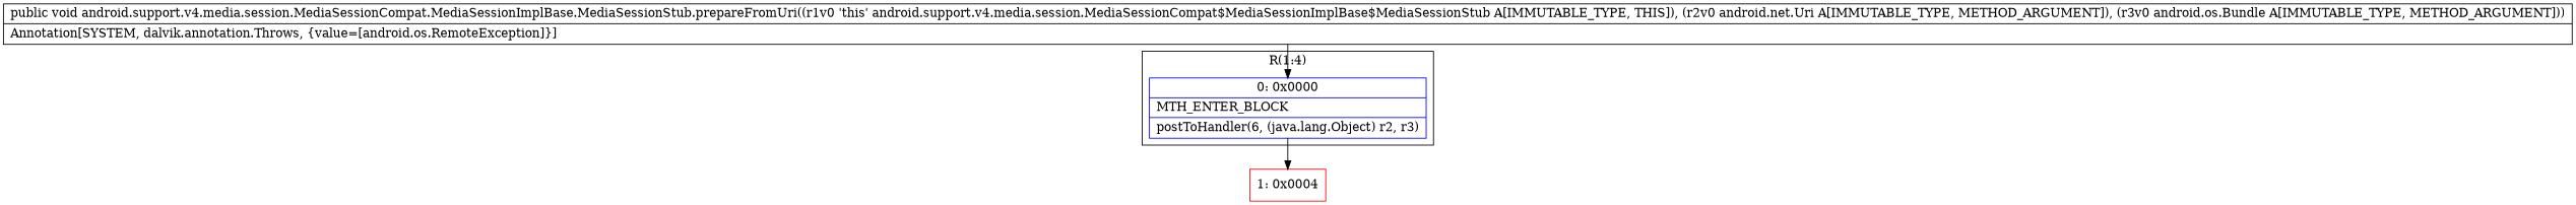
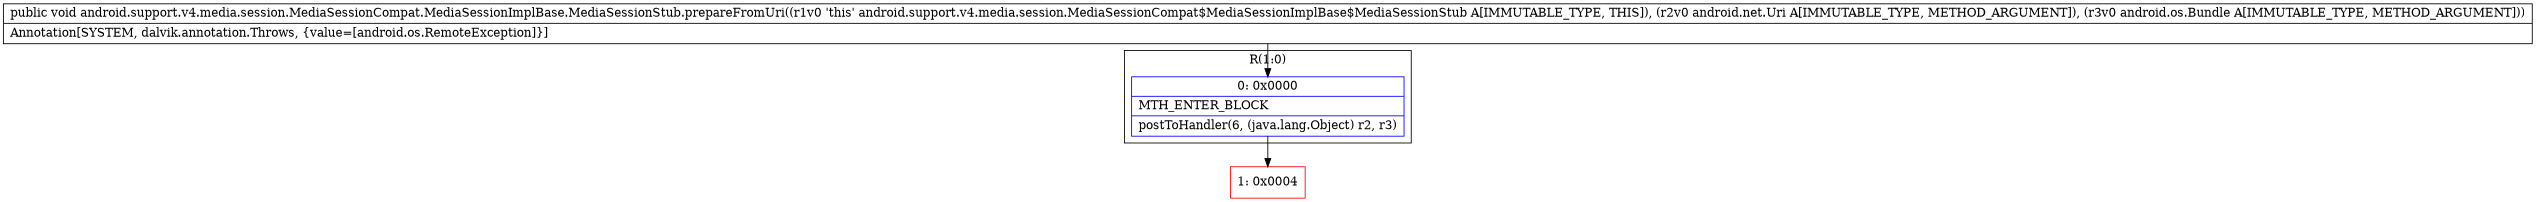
  digraph {
    node [shape=record]
    n1 [color=blue label="{0\:\ 0x0000|MTH_ENTER_BLOCK\l|postToHandler(6, (java.lang.Object) r2, r3)\l}"]
    n2 [color=red label="{1\:\ 0x0004}"]
    n3 [label="{public void android.support.v4.media.session.MediaSessionCompat.MediaSessionImplBase.MediaSessionStub.prepareFromUri((r1v0 'this' android.support.v4.media.session.MediaSessionCompat$MediaSessionImplBase$MediaSessionStub A[IMMUTABLE_TYPE, THIS]), (r2v0 android.net.Uri A[IMMUTABLE_TYPE, METHOD_ARGUMENT]), (r3v0 android.os.Bundle A[IMMUTABLE_TYPE, METHOD_ARGUMENT]))  | Annotation[SYSTEM, dalvik.annotation.Throws, \{value=[android.os.RemoteException]\}]\l}"]
    subgraph cluster_1 {
-     label="R(1:4)"
+     label="R(1:0)"
      n1
    }
    n1 -> n2
    n3 -> n1
  }
